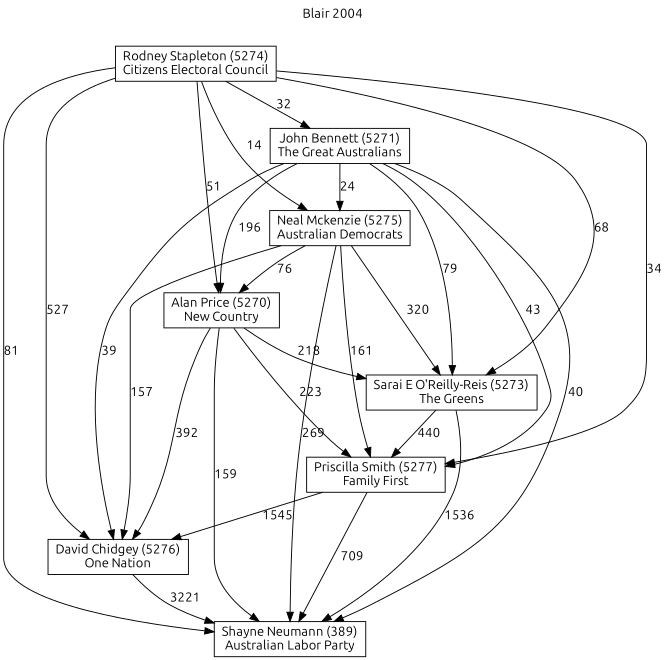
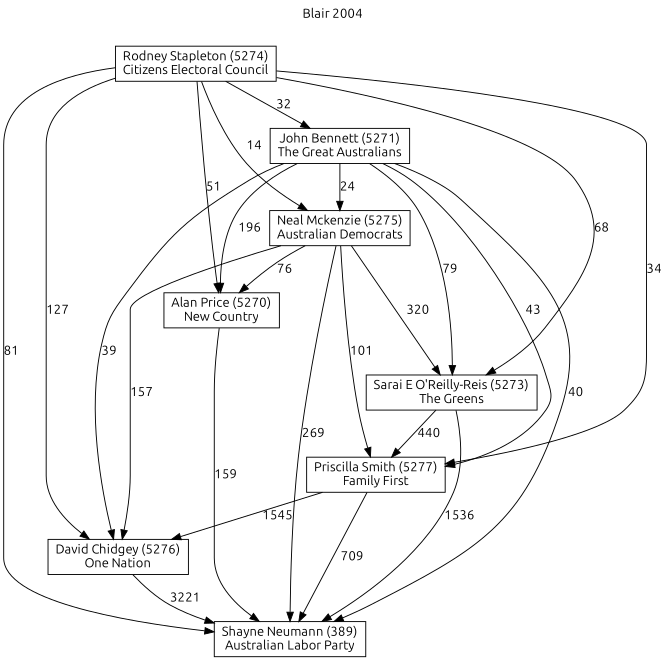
  digraph {
    fontname=Ubuntu
    label="Blair 2004"
    labelloc=t
    mclimit=10
    node [fontname=Ubuntu shape=box]
    edge [fontname=Ubuntu]
    n1 [label="Shayne Neumann (389)\nAustralian Labor Party"]
    n2 [label="David Chidgey (5276)\nOne Nation"]
    n3 [label="Priscilla Smith (5277)\nFamily First"]
    n4 [label="Sarai E O'Reilly-Reis (5273)\nThe Greens"]
    n5 [label="Alan Price (5270)\nNew Country"]
    n6 [label="Neal Mckenzie (5275)\nAustralian Democrats"]
    n7 [label="John Bennett (5271)\nThe Great Australians"]
    n8 [label="Rodney Stapleton (5274)\nCitizens Electoral Council"]
    n2 -> n1 [label=3221]
    n3 -> n1 [label=709]
    n3 -> n2 [label=1545]
    n4 -> n1 [label=1536]
    n4 -> n3 [label=440]
    n5 -> n1 [label=159]
-   n5 -> n2 [label=392]
-   n5 -> n3 [label=223]
-   n5 -> n4 [label=218]
    n6 -> n1 [label=269]
    n6 -> n2 [label=157]
-   n6 -> n3 [label=161]
+   n6 -> n3 [label=101]
    n6 -> n4 [label=320]
    n6 -> n5 [label=76]
    n7 -> n1 [label=40]
    n7 -> n2 [label=39]
    n7 -> n3 [label=43]
    n7 -> n4 [label=79]
    n7 -> n5 [label=196]
    n7 -> n6 [label=24]
    n8 -> n1 [label=81]
-   n8 -> n2 [label=527]
+   n8 -> n2 [label=127]
    n8 -> n3 [label=34]
    n8 -> n4 [label=68]
    n8 -> n5 [label=51]
    n8 -> n6 [label=14]
    n8 -> n7 [label=32]
  }
